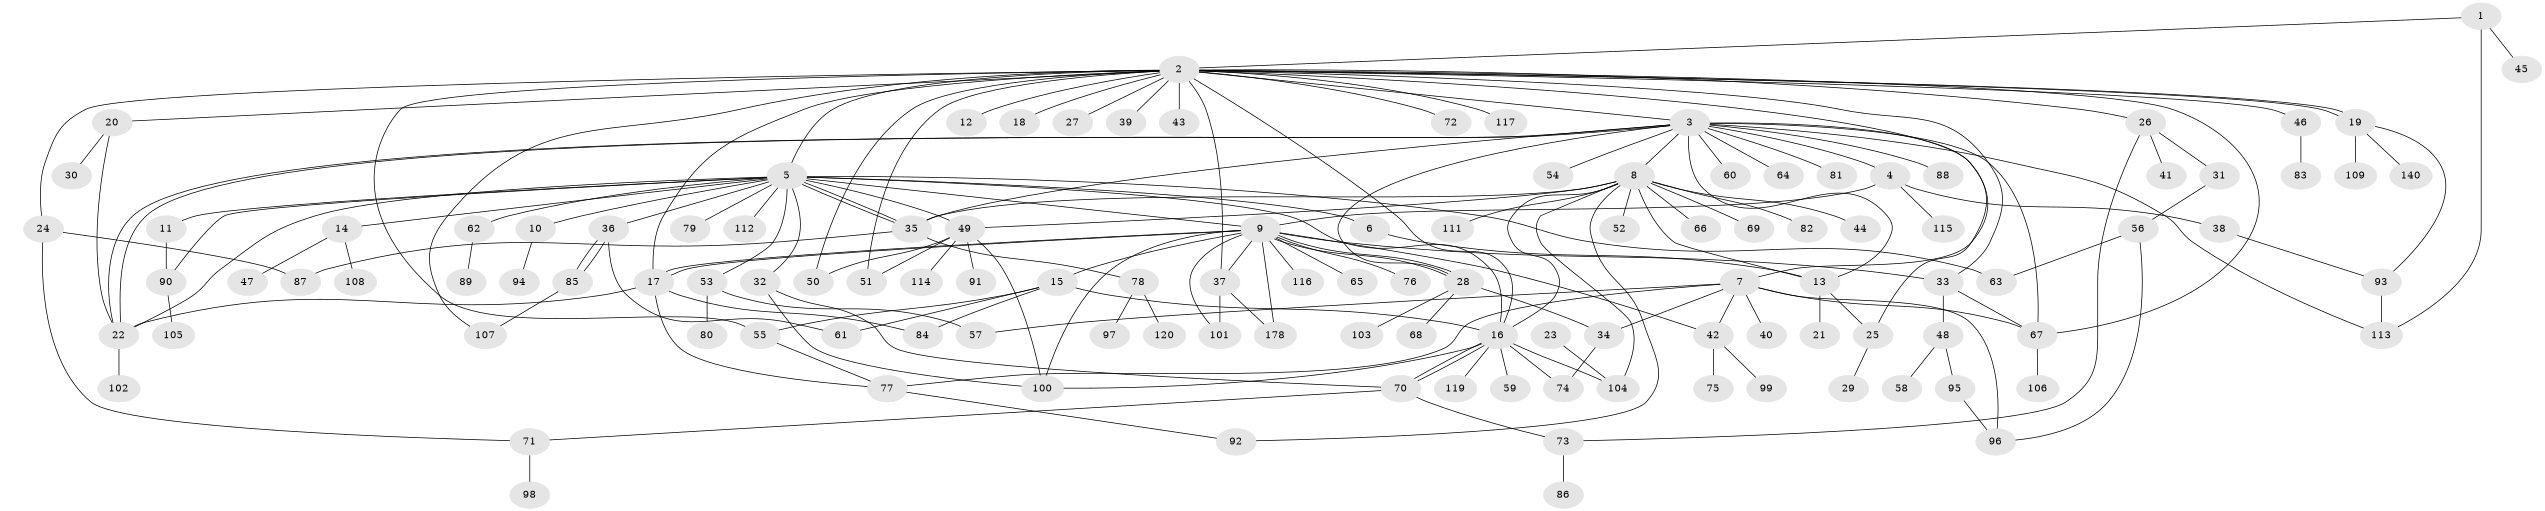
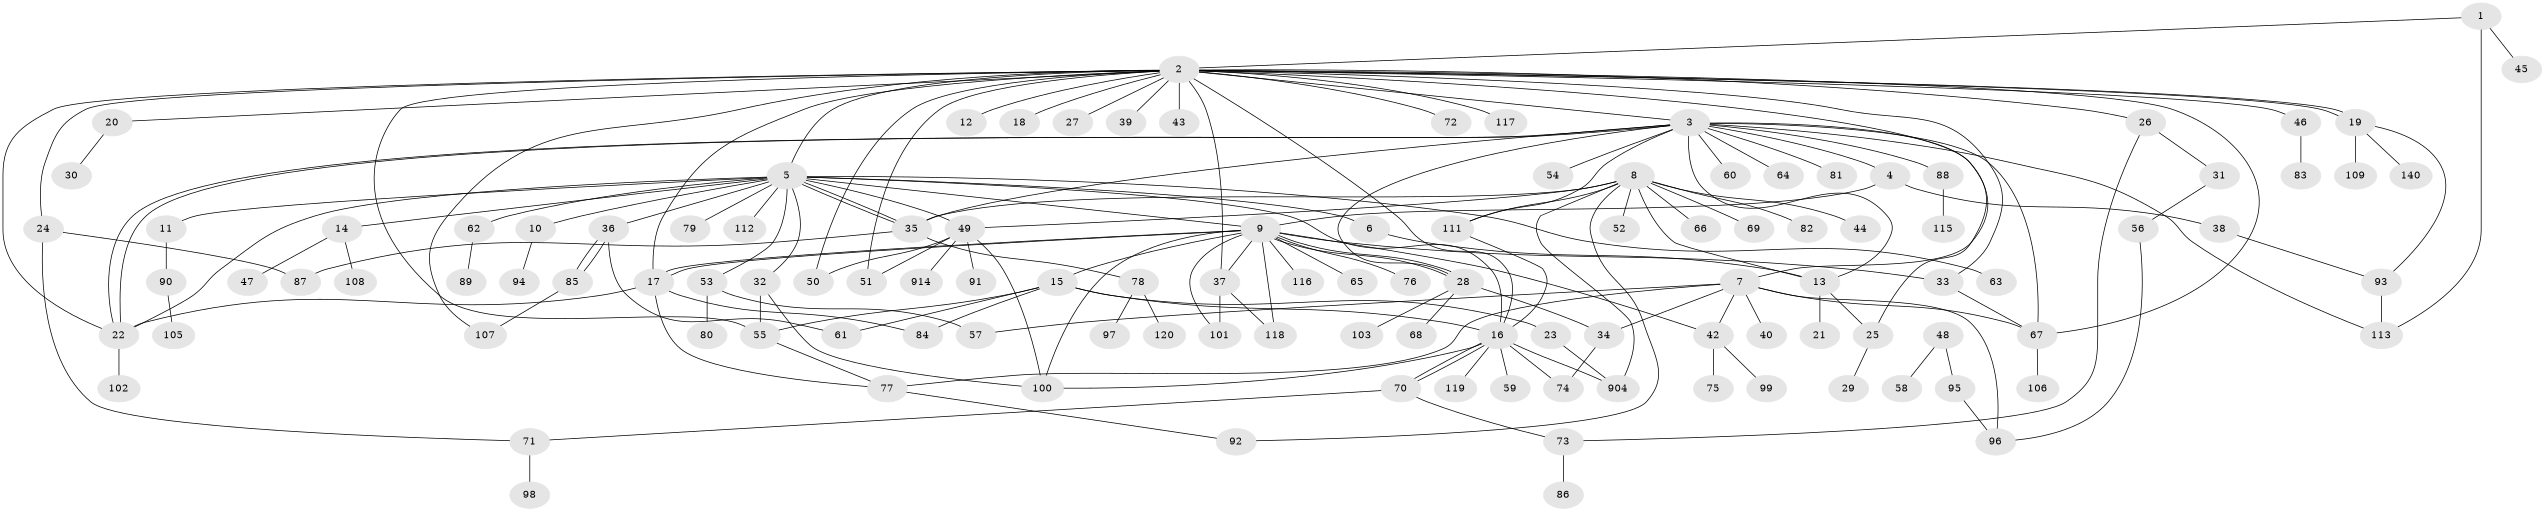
  graph {
    node [color=gray90 style=filled]
    1
    2
    45
    113
    3
    5
    7
    12
    16
    17
    18
    19
    20
    22
    24
    26
    27
    33
    37
    39
    43
    46
    50
    51
    55
    67
    72
    107
    117
    4
    8
    13
    25
    28
    35
    54
    60
    64
    81
    88
    9
    6
    10
    11
    14
    32
    36
    49
    53
    62
    63
    79
    90
    112
    34
    40
    42
    57
    77
    96
-   104
+   104 [label=904]
    100
    59
    70
    74
    119
    84
    93
    109
    n70 [label=140]
    30
    102
    71
    87
    31
-   41
    73
    48
    101
-   118 [label=178]
+   118
    83
    106
    38
    115
    44
    52
    66
    69
    82
    92
    111
    21
    29
    68
    103
    78
    15
    65
    76
    116
    94
    47
    108
    61
    85
    91
-   114
+   114 [label=914]
    80
    89
    105
    75
    99
    23
    98
    56
    86
    58
    95
    97
    120
    1 -- 2
    1 -- 45
    1 -- 113
    2 -- 3
    2 -- 5
    2 -- 7
    2 -- 12
    2 -- 16
    2 -- 17
    2 -- 18
    2 -- 19
    2 -- 19
    2 -- 20
-   20 -- 22
+   2 -- 22
    2 -- 24
    2 -- 26
    2 -- 27
    2 -- 33
    2 -- 37
    2 -- 39
    2 -- 43
    2 -- 46
    2 -- 50
    2 -- 51
    2 -- 55
    2 -- 67
    2 -- 72
    2 -- 107
    2 -- 117
    3 -- 113
    3 -- 22
    3 -- 22
    3 -- 67
    3 -- 4
-   3 -- 8
+   3 -- 111
    3 -- 13
    3 -- 25
    3 -- 28
    3 -- 35
    3 -- 54
    3 -- 60
    3 -- 64
    3 -- 81
    3 -- 88
    5 -- 16
    5 -- 22
    5 -- 35
    5 -- 35
    5 -- 9
    5 -- 6
    5 -- 10
    5 -- 11
    5 -- 14
    5 -- 32
    5 -- 36
    5 -- 49
    5 -- 53
    5 -- 62
    5 -- 63
    5 -- 79
-   5 -- 90
    5 -- 112
    7 -- 67
    7 -- 34
    7 -- 40
    7 -- 42
    7 -- 57
    7 -- 77
    7 -- 96
    16 -- 104
    16 -- 100
    16 -- 59
    16 -- 70
    16 -- 70
    16 -- 74
    16 -- 119
    17 -- 22
    17 -- 77
    17 -- 84
    19 -- 93
    19 -- 109
    19 -- n70
    20 -- 30
    22 -- 102
    24 -- 71
    24 -- 87
    26 -- 31
-   26 -- 41
    26 -- 73
    33 -- 67
-   33 -- 48
    37 -- 101
    37 -- 118
    46 -- 83
    55 -- 77
    67 -- 106
    4 -- 9
    4 -- 38
-   4 -- 115
-   8 -- 16
+   88 -- 115
+   111 -- 16
    8 -- 13
    8 -- 35
    8 -- 49
    8 -- 104
    8 -- 44
    8 -- 52
    8 -- 66
    8 -- 69
    8 -- 82
    8 -- 92
    8 -- 111
    13 -- 25
    13 -- 21
    25 -- 29
    28 -- 34
    28 -- 68
    28 -- 103
    35 -- 87
    35 -- 78
    9 -- 17
    9 -- 17
    9 -- 33
    9 -- 37
    9 -- 28
    9 -- 28
    9 -- 42
    9 -- 100
    9 -- 101
    9 -- 118
    9 -- 15
    9 -- 65
    9 -- 76
    9 -- 116
    6 -- 13
    10 -- 94
    11 -- 90
    14 -- 47
    14 -- 108
-   32 -- 70
+   32 -- 55
    32 -- 100
    36 -- 61
    36 -- 85
    36 -- 85
    49 -- 50
    49 -- 51
    49 -- 100
    49 -- 91
    49 -- 114
    53 -- 57
    53 -- 80
    62 -- 89
    90 -- 105
    34 -- 74
    42 -- 75
    42 -- 99
    77 -- 92
    70 -- 71
    70 -- 73
    93 -- 113
    71 -- 98
    31 -- 56
    73 -- 86
    48 -- 58
    48 -- 95
    38 -- 93
    78 -- 97
    78 -- 120
    15 -- 16
    15 -- 55
    15 -- 84
    15 -- 61
+   15 -- 23
    85 -- 107
    23 -- 104
-   56 -- 63
    56 -- 96
    95 -- 96
  }
